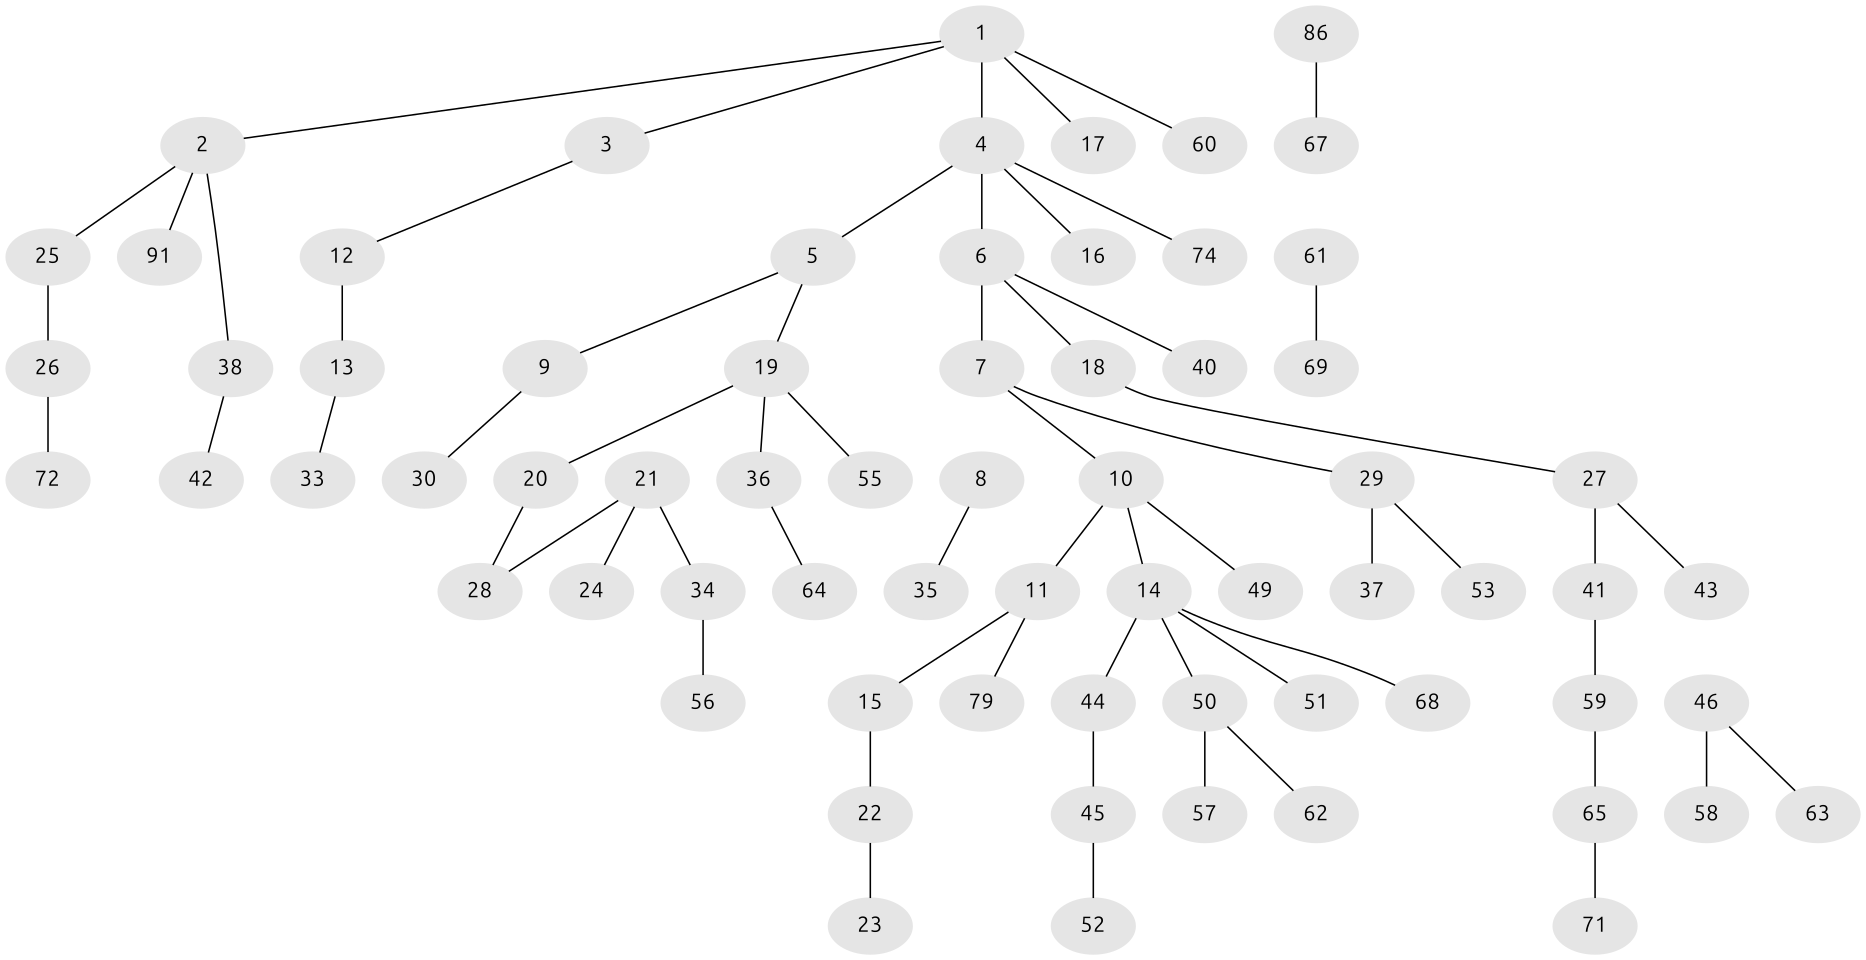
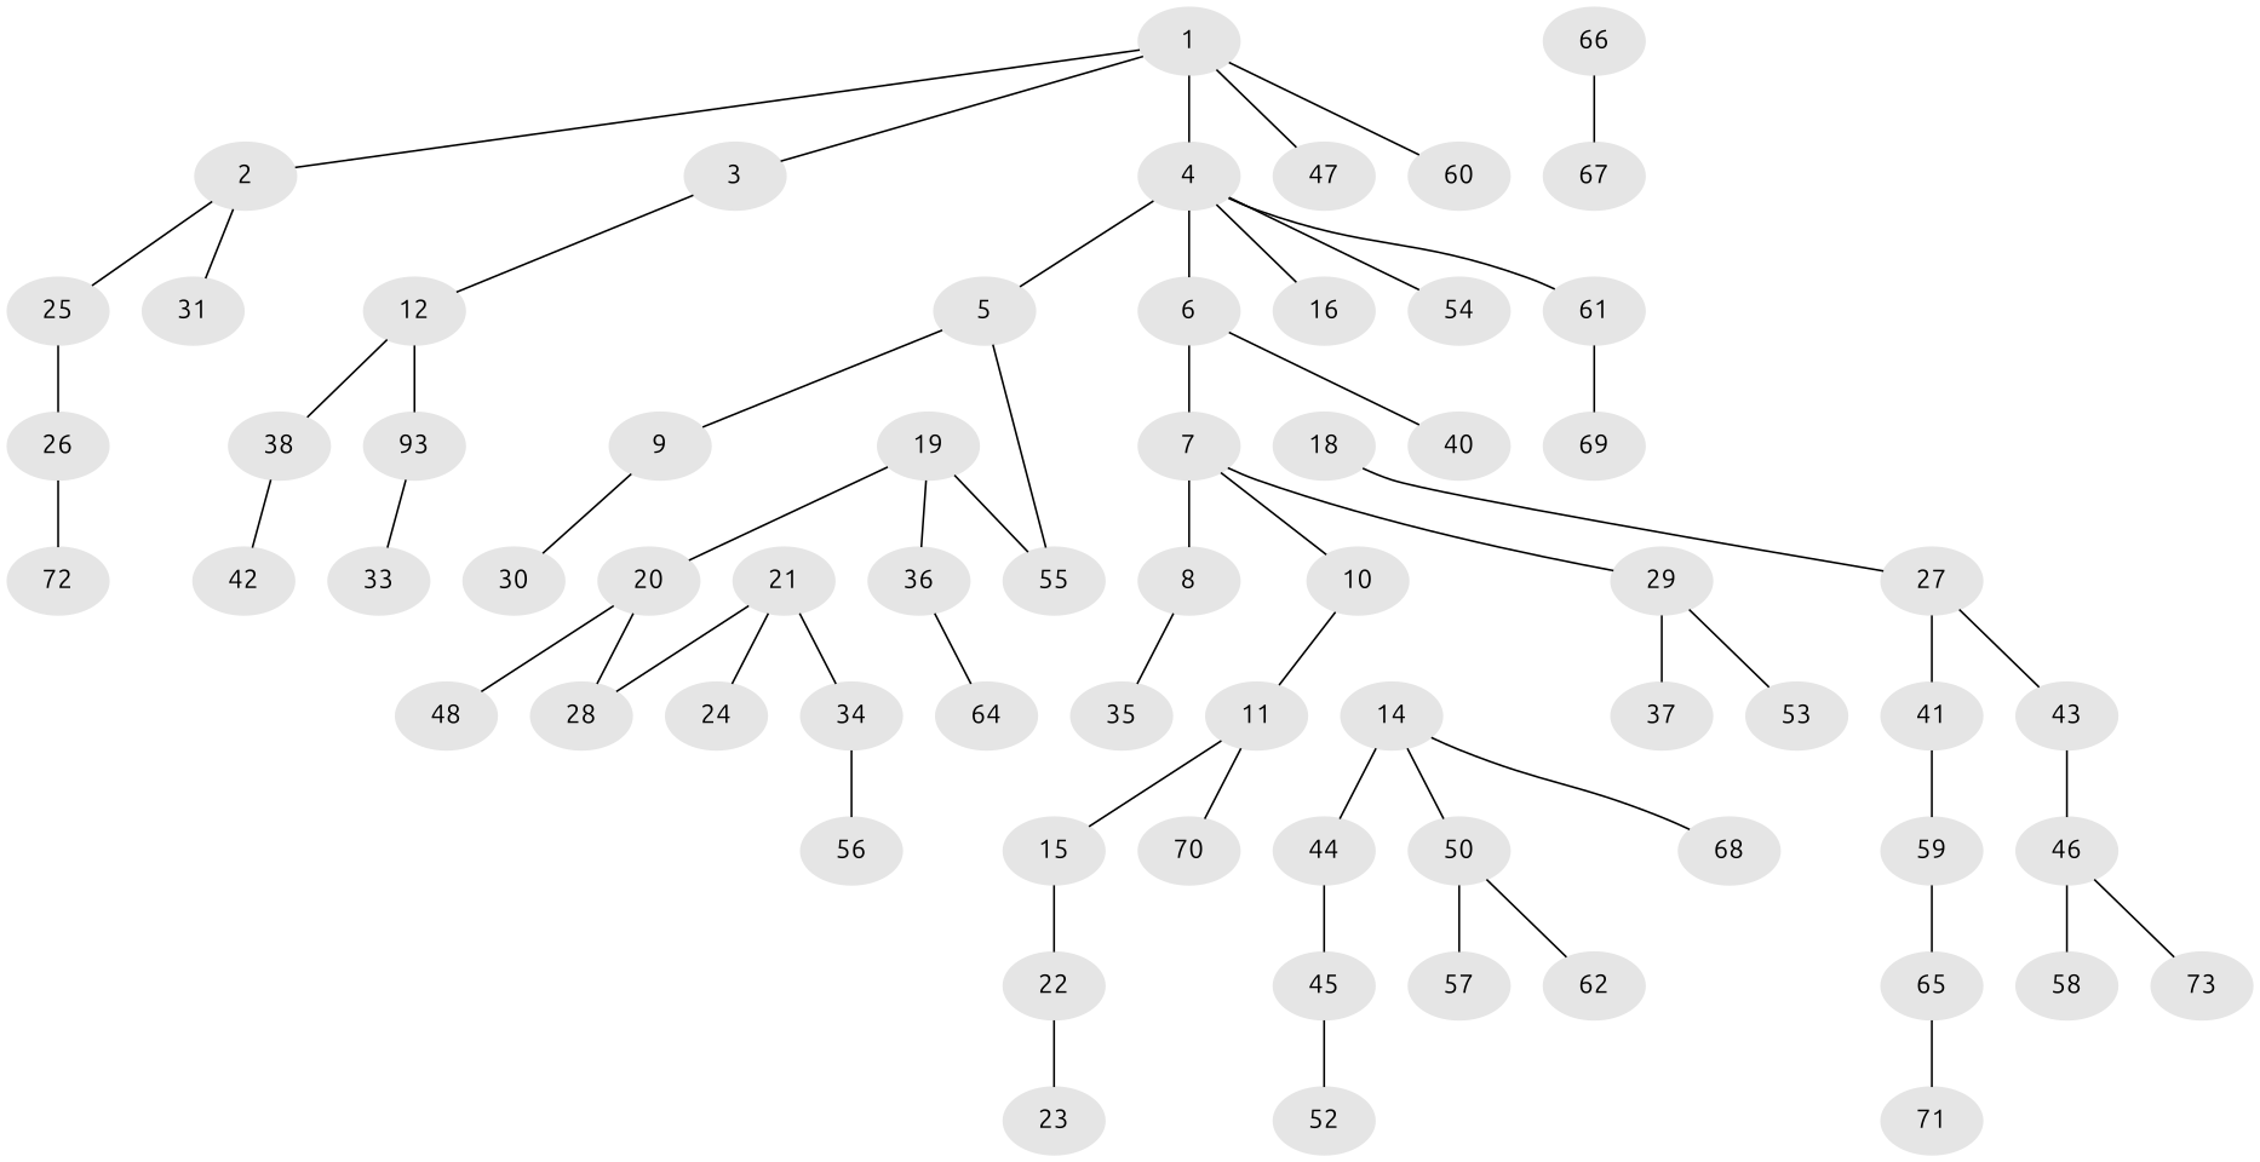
  graph {
    fontname=Ubuntu
    node [color=gray90 fontname=Ubuntu style=filled]
    edge [fontname=Ubuntu]
    1
    2
    3
    4
-   17
+   17 [label=47]
    60
    25
-   31 [label=91]
+   31
    12
    5
    6
    16
-   54 [label=74]
+   54
    61
    26
-   13
+   13 [label=93]
    38
    9
    19
    7
    18
    40
    69
    30
    20
    36
    55
    8
    10
    29
    27
    35
    11
    14
-   49
    37
    53
    15
-   70 [label=79]
+   70
    44
    50
-   51
    68
    22
    33
    42
    45
    57
    62
    23
    41
    43
+   48
    28
    64
    21
    24
    34
    56
    72
    59
    46
-   66 [label=86]
+   66
    67
    65
    58
-   63
+   63 [label=73]
    52
    71
    1 -- 2
    1 -- 3
    1 -- 4
    1 -- 17
    1 -- 60
    2 -- 25
    2 -- 31
    3 -- 12
    4 -- 5
    4 -- 6
    4 -- 16
    4 -- 54
+   4 -- 61
    25 -- 26
    12 -- 13
-   2 -- 38
+   12 -- 38
    5 -- 9
-   5 -- 19
+   5 -- 55
    6 -- 7
-   6 -- 18
    6 -- 40
    61 -- 69
    26 -- 72
    13 -- 33
    38 -- 42
    9 -- 30
    19 -- 20
    19 -- 36
    19 -- 55
+   7 -- 8
    7 -- 10
    7 -- 29
    18 -- 27
+   20 -- 48
    20 -- 28
    36 -- 64
    8 -- 35
    10 -- 11
-   10 -- 14
-   10 -- 49
    29 -- 37
    29 -- 53
    27 -- 41
    27 -- 43
    11 -- 15
    11 -- 70
    14 -- 44
    14 -- 50
-   14 -- 51
    14 -- 68
    15 -- 22
    44 -- 45
    50 -- 57
    50 -- 62
    22 -- 23
    45 -- 52
    41 -- 59
+   43 -- 46
    21 -- 28
    21 -- 24
    21 -- 34
    34 -- 56
    59 -- 65
    46 -- 58
    46 -- 63
    66 -- 67
    65 -- 71
  }
